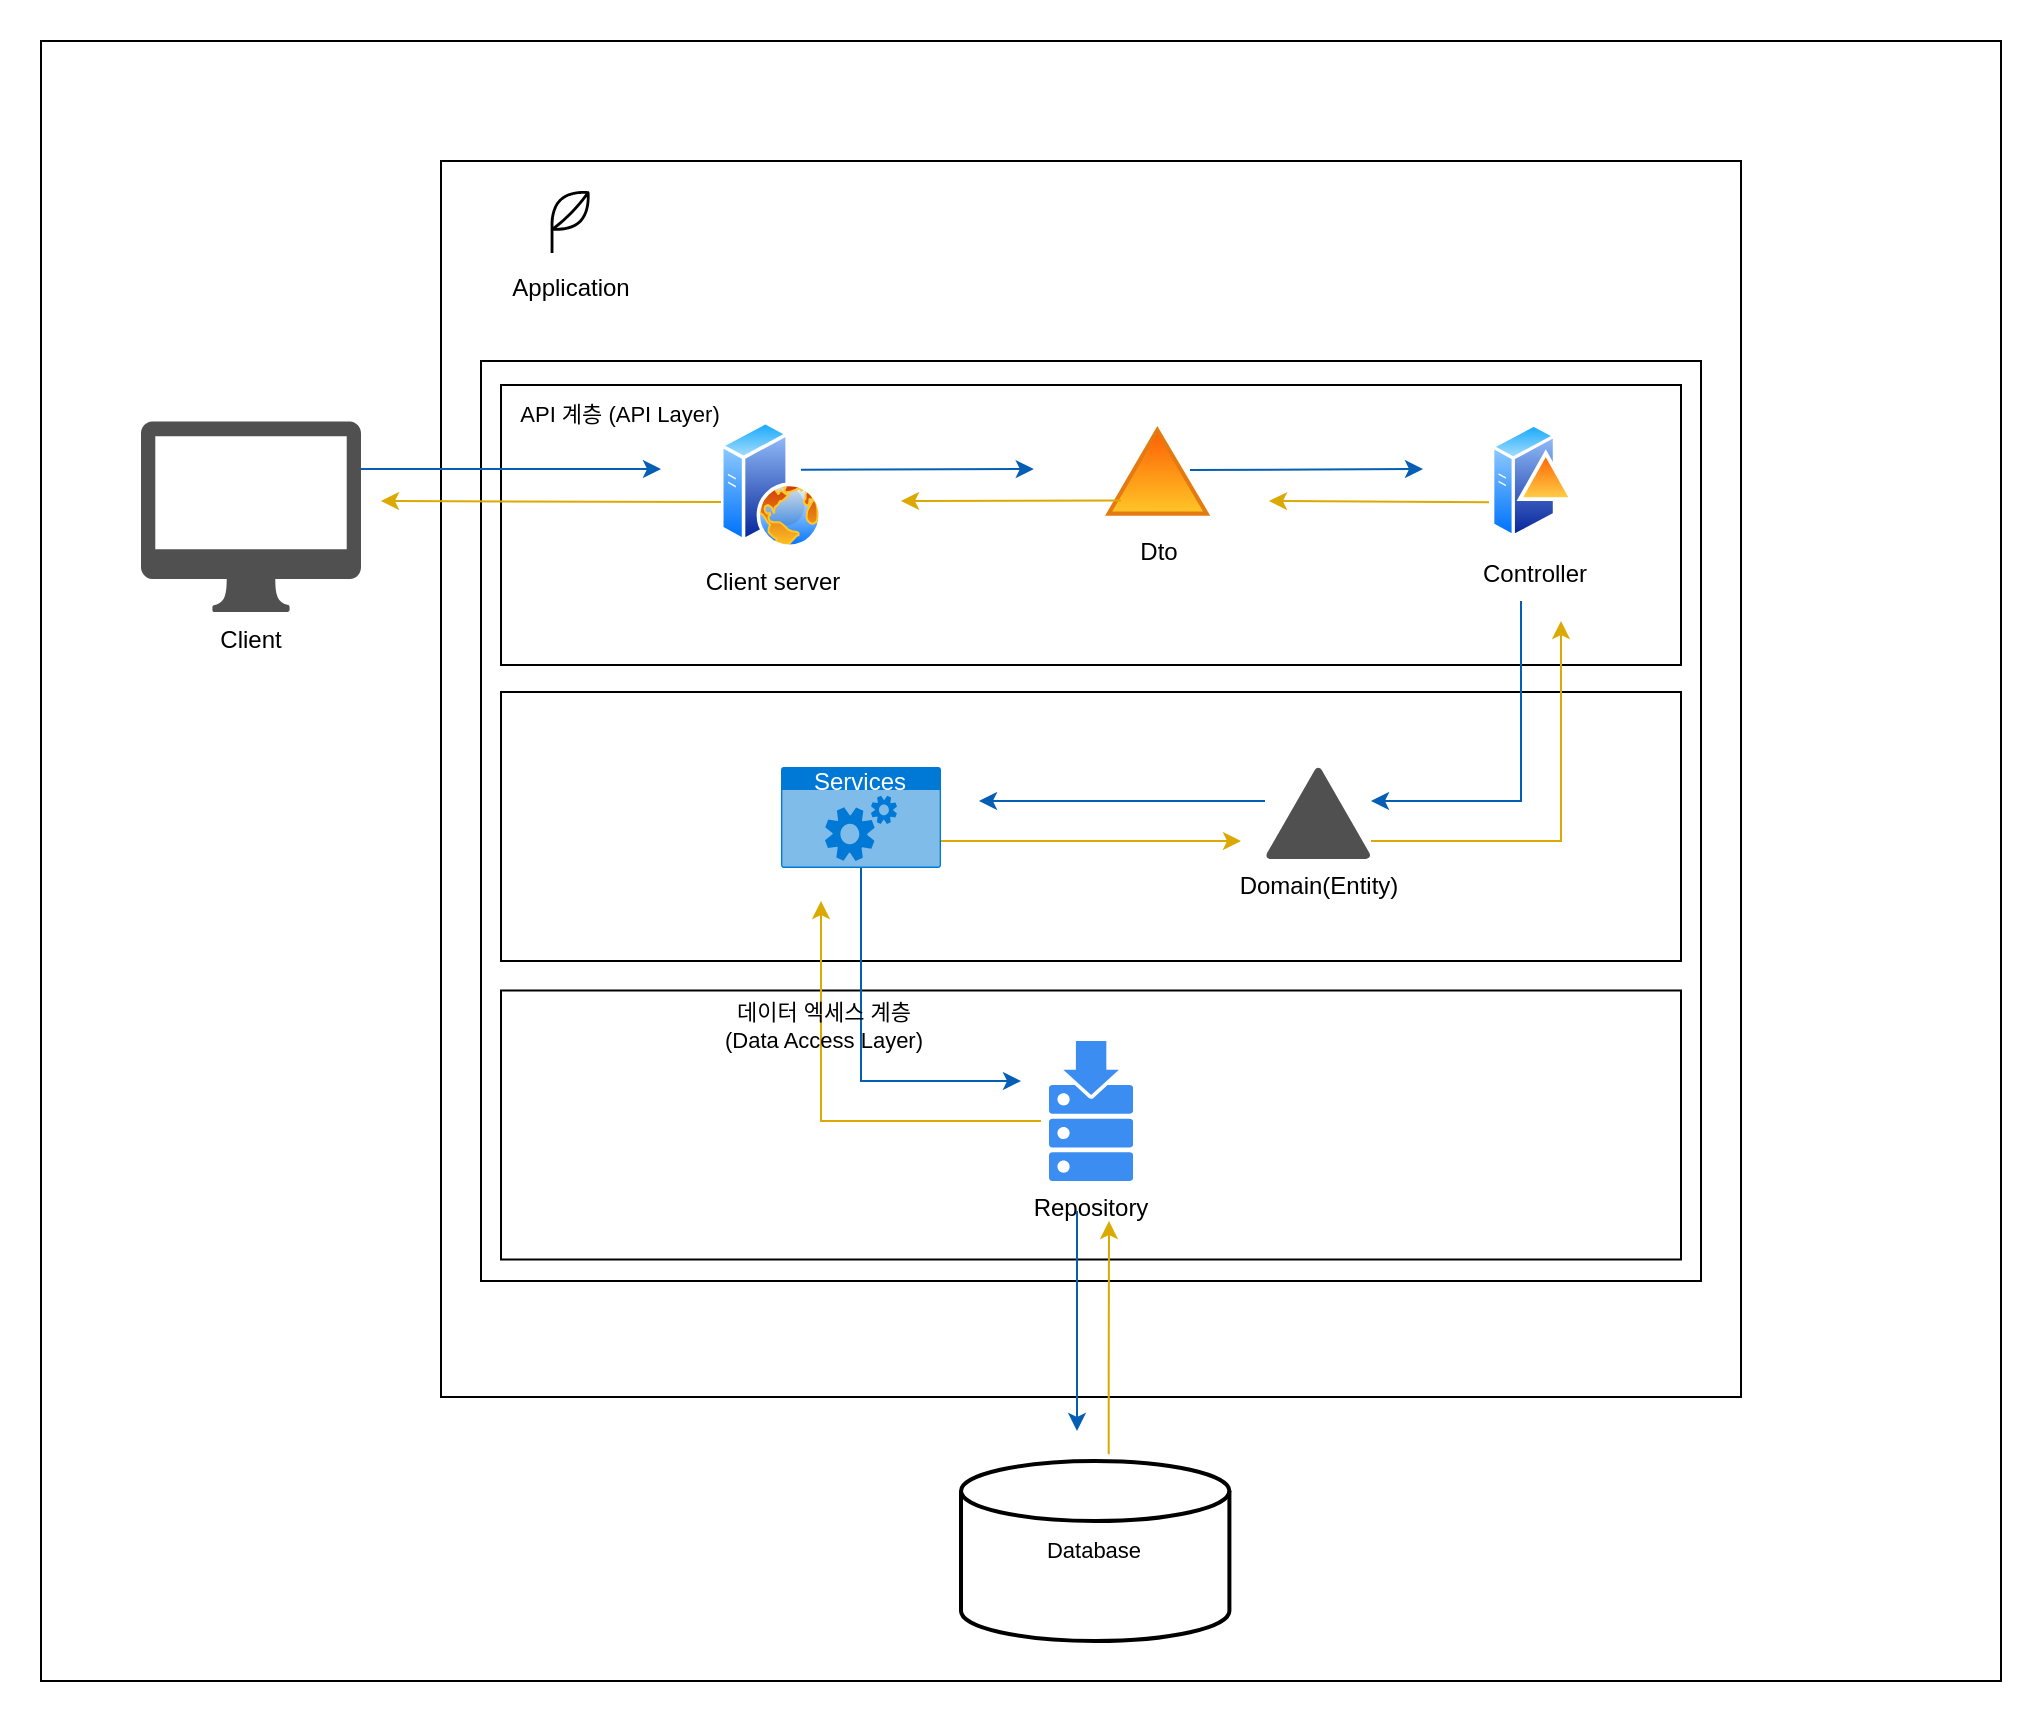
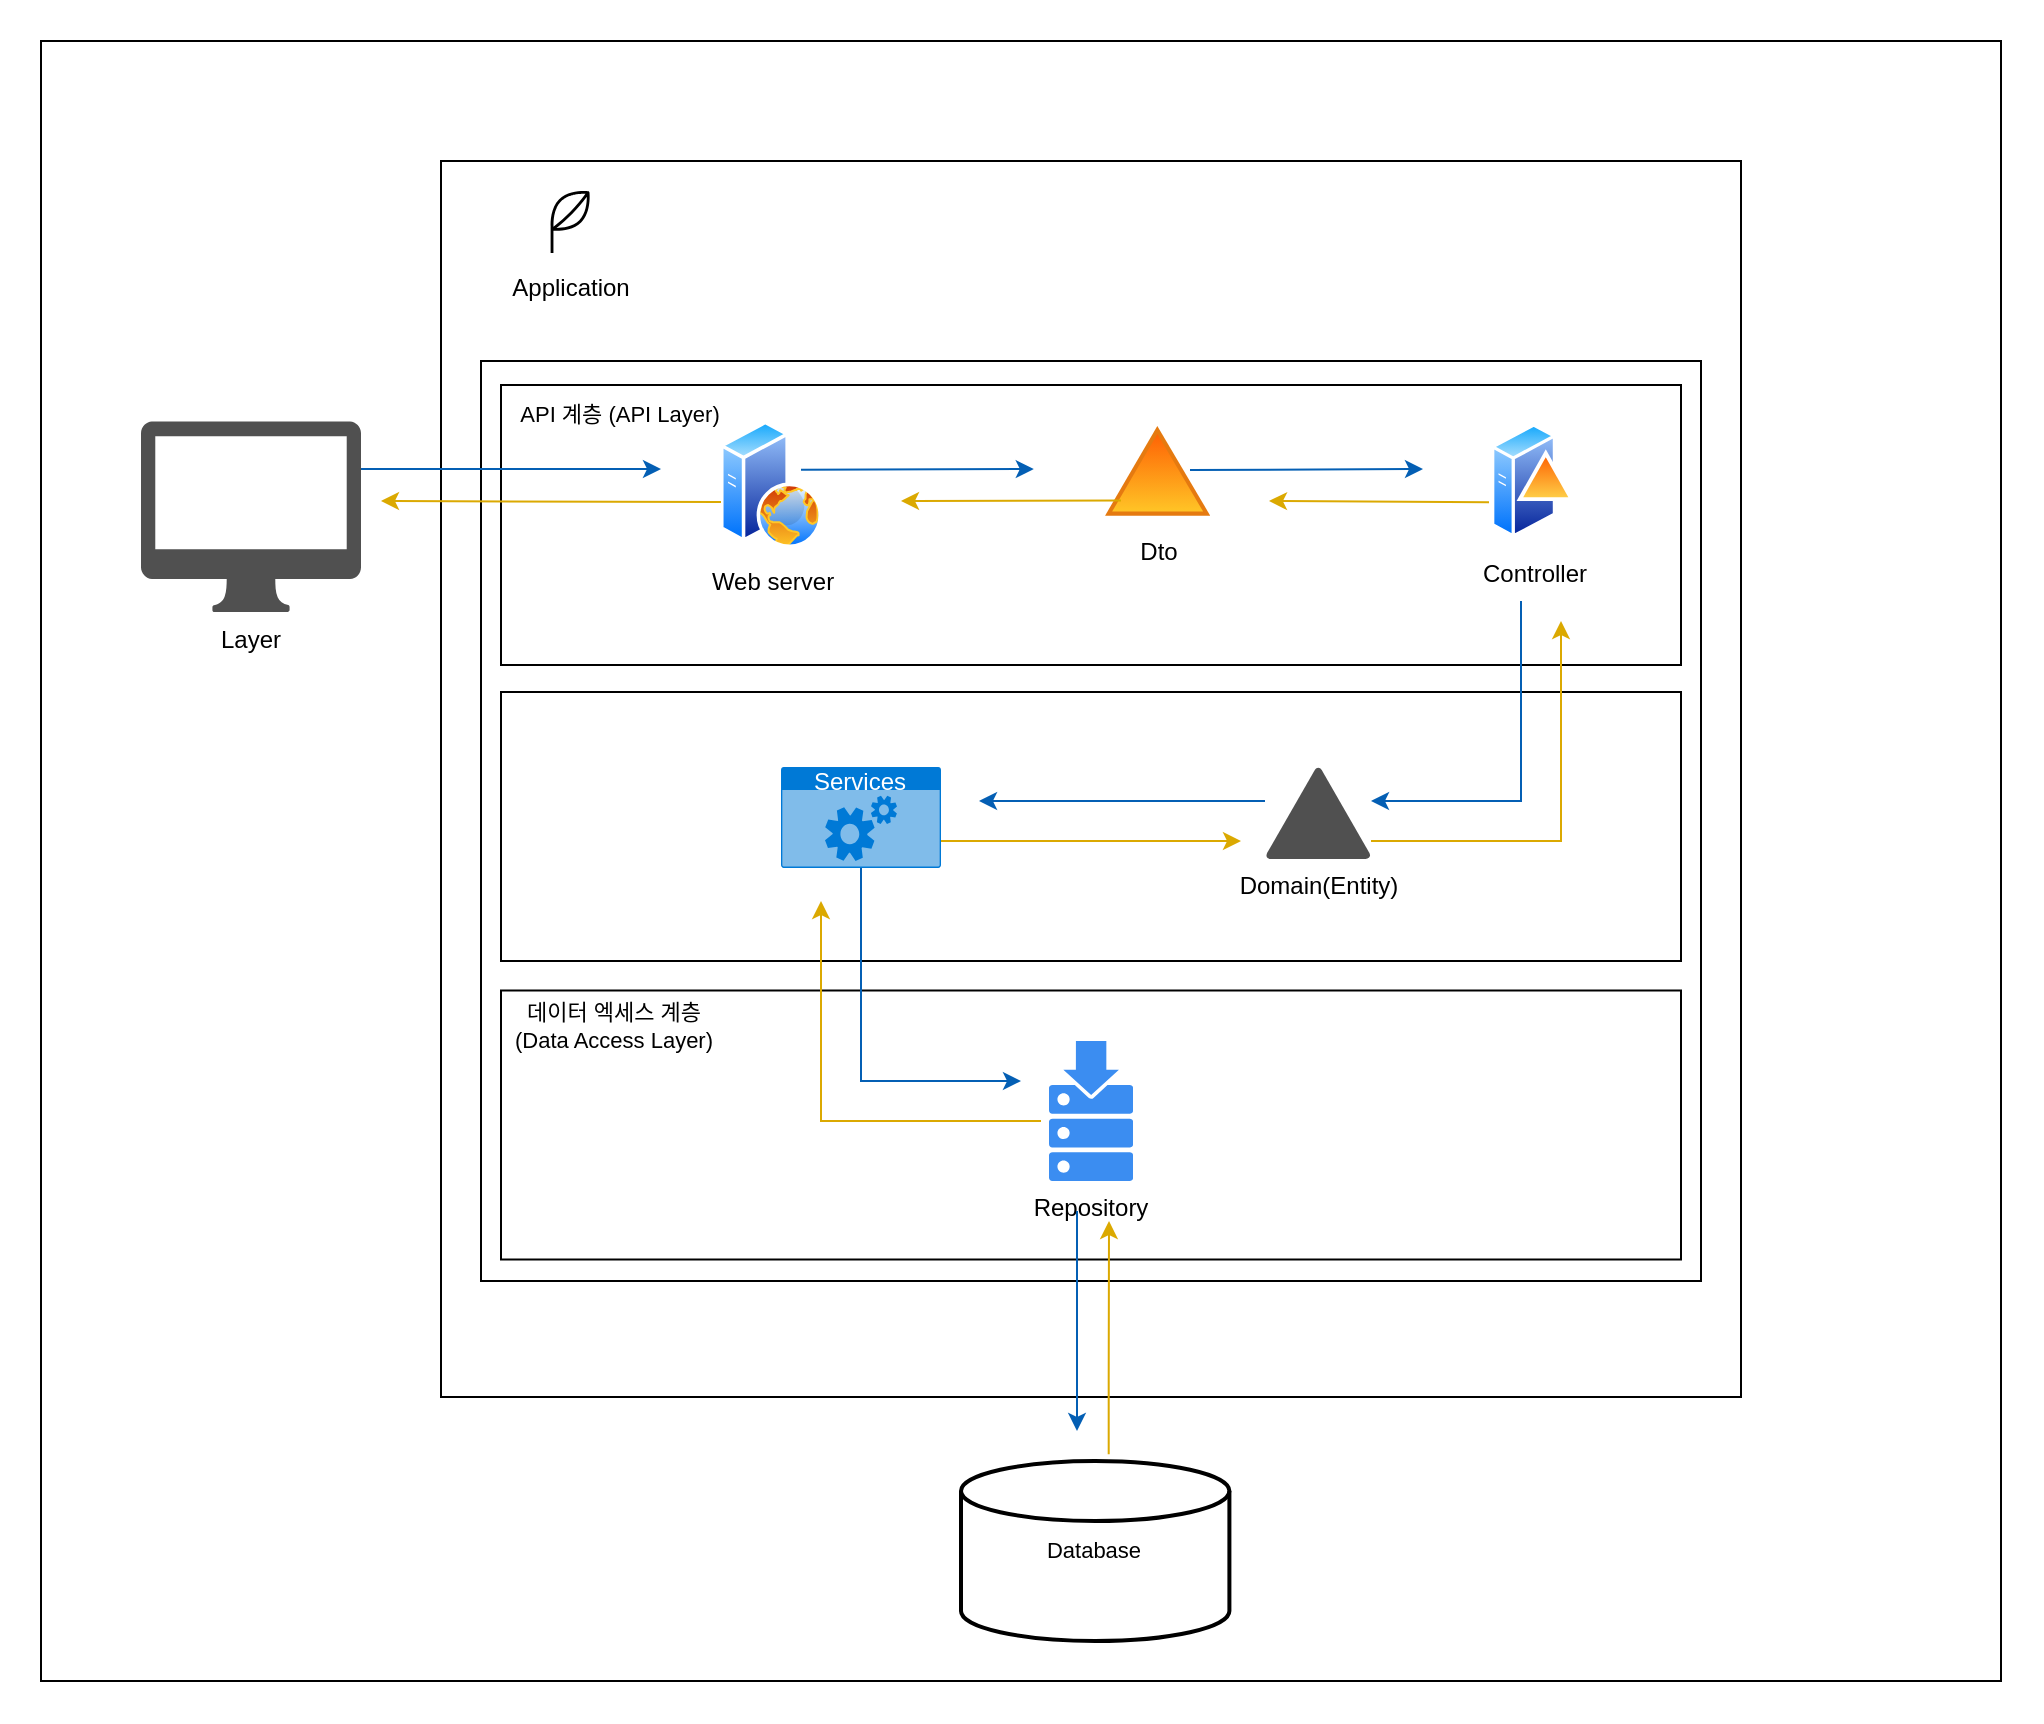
  <mxCell id="0" />
  <mxCell id="1" parent="0" />
  <mxCell id="2" value="" style="whiteSpace=wrap;html=1;fontFamily=Helvetica;fontSize=11;fontColor=default;" vertex="1" parent="1"><mxGeometry x="20" width="980" height="820" as="geometry" y="20" /></mxCell>
  <mxCell id="3" value="" style="whiteSpace=wrap;html=1;fontFamily=Helvetica;fontSize=11;fontColor=default;" vertex="1" parent="1"><mxGeometry x="220" y="80" width="650" height="618" as="geometry" /></mxCell>
  <mxCell id="4" value="" style="whiteSpace=wrap;html=1;fontFamily=Helvetica;fontSize=11;fontColor=default;" vertex="1" parent="1"><mxGeometry x="240" y="180" width="610" height="460" as="geometry" /></mxCell>
  <mxCell id="5" value="" style="whiteSpace=wrap;html=1;fontFamily=Helvetica;fontSize=11;fontColor=default;" vertex="1" parent="1"><mxGeometry x="250" y="494.75" width="590" height="134.5" as="geometry" /></mxCell>
  <mxCell id="6" value="" style="whiteSpace=wrap;html=1;fontFamily=Helvetica;fontSize=11;fontColor=default;" vertex="1" parent="1"><mxGeometry x="250" y="345.5" width="590" height="134.5" as="geometry" /></mxCell>
  <mxCell id="7" value="" style="whiteSpace=wrap;html=1;fontFamily=Helvetica;fontSize=11;fontColor=default;" vertex="1" parent="1"><mxGeometry x="250" y="192" width="590" height="140" as="geometry" /></mxCell>
- <mxCell id="8" value="Client" style="sketch=0;pointerEvents=1;shadow=0;dashed=0;html=1;strokeColor=none;fillColor=#505050;labelPosition=center;verticalLabelPosition=bottom;verticalAlign=top;outlineConnect=0;align=center;shape=mxgraph.office.devices.mac_client;" parent="1" vertex="1"><mxGeometry x="70" y="210.25" width="110" height="95.25" as="geometry" /></mxCell>
+ <mxCell id="8" value="Layer" style="sketch=0;pointerEvents=1;shadow=0;dashed=0;html=1;strokeColor=none;fillColor=#505050;labelPosition=center;verticalLabelPosition=bottom;verticalAlign=top;outlineConnect=0;align=center;shape=mxgraph.office.devices.mac_client;" parent="1" vertex="1"><mxGeometry x="70" y="210.25" width="110" height="95.25" as="geometry" /></mxCell>
  <mxCell id="9" value="Controller" style="image;aspect=fixed;perimeter=ellipsePerimeter;html=1;align=center;shadow=0;dashed=0;spacingTop=3;image=img/lib/active_directory/domain_controller.svg;" parent="1" vertex="1"><mxGeometry x="745.5" y="210.25" width="42" height="60" as="geometry" /></mxCell>
  <mxCell id="10" value="Repository" style="sketch=0;html=1;aspect=fixed;strokeColor=none;shadow=0;fillColor=#3B8DF1;verticalAlign=top;labelPosition=center;verticalLabelPosition=bottom;shape=mxgraph.gcp2.repository" parent="1" vertex="1"><mxGeometry x="524" y="520" width="42" height="70" as="geometry" /></mxCell>
  <mxCell id="11" value="Domain(Entity)" style="sketch=0;pointerEvents=1;shadow=0;dashed=0;html=1;strokeColor=none;fillColor=#505050;labelPosition=center;verticalLabelPosition=bottom;verticalAlign=top;outlineConnect=0;align=center;shape=mxgraph.office.security.domain;" parent="1" vertex="1"><mxGeometry x="632" y="383" width="53" height="46" as="geometry" /></mxCell>
  <mxCell id="12" value="Dto" style="image;aspect=fixed;perimeter=ellipsePerimeter;html=1;align=center;shadow=0;dashed=0;spacingTop=3;image=img/lib/active_directory/windows_domain.svg;" parent="1" vertex="1"><mxGeometry x="550" y="210.25" width="57.65" height="49" as="geometry" /></mxCell>
  <mxCell id="13" value="Application" style="sketch=0;outlineConnect=0;dashed=0;verticalLabelPosition=bottom;verticalAlign=top;align=center;html=1;fontSize=12;fontStyle=0;aspect=fixed;shape=mxgraph.aws4.resourceIcon;resIcon=mxgraph.aws4.application;" parent="1" vertex="1"><mxGeometry x="240" y="90" width="90" height="40" as="geometry" /></mxCell>
- <mxCell id="14" value="Client server" style="image;aspect=fixed;perimeter=ellipsePerimeter;html=1;align=center;shadow=0;dashed=0;spacingTop=3;image=img/lib/active_directory/web_server.svg;" parent="1" vertex="1"><mxGeometry x="360" y="210.25" width="51" height="63.75" as="geometry" /></mxCell>
+ <mxCell id="14" value="Web server" style="image;aspect=fixed;perimeter=ellipsePerimeter;html=1;align=center;shadow=0;dashed=0;spacingTop=3;image=img/lib/active_directory/web_server.svg;" parent="1" vertex="1"><mxGeometry x="360" y="210.25" width="51" height="63.75" as="geometry" /></mxCell>
  <mxCell id="15" style="edgeStyle=elbowEdgeStyle;rounded=0;orthogonalLoop=1;jettySize=auto;html=1;strokeColor=#DBA901;elbow=vertical;" edge="1" parent="1"><mxGeometry relative="1" as="geometry"><mxPoint x="470" y="420" as="sourcePoint" /><mxPoint x="620" y="420" as="targetPoint" /><Array as="points"><mxPoint x="620" y="420" /><mxPoint x="620" y="420" /></Array></mxGeometry></mxCell>
  <mxCell id="16" value="Services" style="html=1;whiteSpace=wrap;strokeColor=none;fillColor=#0079D6;labelPosition=center;verticalLabelPosition=middle;verticalAlign=top;align=center;fontSize=12;outlineConnect=0;spacingTop=-6;fontColor=#FFFFFF;sketch=0;shape=mxgraph.sitemap.services;" parent="1" vertex="1"><mxGeometry x="390" y="383" width="80" height="50.5" as="geometry" /></mxCell>
  <mxCell id="17" style="edgeStyle=elbowEdgeStyle;rounded=0;orthogonalLoop=1;jettySize=auto;html=1;strokeColor=#045FB4;elbow=vertical;" parent="1" edge="1"><mxGeometry relative="1" as="geometry"><mxPoint x="516.4" y="234.25" as="targetPoint" /><mxPoint x="400" y="234.377" as="sourcePoint" /></mxGeometry></mxCell>
  <mxCell id="18" style="edgeStyle=elbowEdgeStyle;rounded=0;orthogonalLoop=1;jettySize=auto;html=1;strokeColor=#045FB4;elbow=vertical;" parent="1" edge="1" source="8"><mxGeometry relative="1" as="geometry"><mxPoint x="330" y="233.5" as="targetPoint" /><mxPoint x="200" y="233" as="sourcePoint" /></mxGeometry></mxCell>
  <mxCell id="19" style="edgeStyle=elbowEdgeStyle;rounded=0;orthogonalLoop=1;jettySize=auto;html=1;strokeColor=#045FB4;elbow=vertical;" edge="1" parent="1"><mxGeometry relative="1" as="geometry"><mxPoint x="711" y="234.41" as="targetPoint" /><mxPoint x="594.5" y="234.487" as="sourcePoint" /></mxGeometry></mxCell>
  <mxCell id="20" style="edgeStyle=elbowEdgeStyle;rounded=0;orthogonalLoop=1;jettySize=auto;html=1;strokeColor=#045FB4;elbow=vertical;" edge="1" parent="1" source="11"><mxGeometry relative="1" as="geometry"><mxPoint x="489" y="400" as="targetPoint" /><mxPoint x="601" y="400" as="sourcePoint" /><Array as="points"><mxPoint x="559" y="400" /></Array></mxGeometry></mxCell>
  <mxCell id="21" style="edgeStyle=elbowEdgeStyle;rounded=0;orthogonalLoop=1;jettySize=auto;html=1;strokeColor=#DBA901;elbow=vertical;" edge="1" parent="1"><mxGeometry relative="1" as="geometry"><mxPoint x="450" y="249.5" as="targetPoint" /><mxPoint x="560" y="249.69" as="sourcePoint" /></mxGeometry></mxCell>
  <mxCell id="22" style="edgeStyle=elbowEdgeStyle;rounded=0;orthogonalLoop=1;jettySize=auto;html=1;strokeColor=#DBA901;elbow=vertical;" edge="1" parent="1"><mxGeometry relative="1" as="geometry"><mxPoint x="634" y="249.87" as="targetPoint" /><mxPoint x="744" y="250.62" as="sourcePoint" /></mxGeometry></mxCell>
  <mxCell id="23" value="Database" style="strokeWidth=2;html=1;shape=mxgraph.flowchart.database;whiteSpace=wrap;fontFamily=Helvetica;fontSize=11;fontColor=default;" vertex="1" parent="1"><mxGeometry x="480" y="730" width="134.2" height="90" as="geometry" /></mxCell>
  <mxCell id="24" style="edgeStyle=elbowEdgeStyle;rounded=0;orthogonalLoop=1;jettySize=auto;html=1;strokeColor=#DBA901;elbow=vertical;" edge="1" parent="1" source="11"><mxGeometry relative="1" as="geometry"><mxPoint x="780" y="310" as="targetPoint" /><mxPoint x="730" y="399.5" as="sourcePoint" /><Array as="points"><mxPoint x="780" y="420" /></Array></mxGeometry></mxCell>
  <mxCell id="25" style="edgeStyle=elbowEdgeStyle;rounded=0;orthogonalLoop=1;jettySize=auto;html=1;strokeColor=#045FB4;elbow=vertical;" edge="1" parent="1" target="11"><mxGeometry relative="1" as="geometry"><mxPoint x="710" y="400" as="targetPoint" /><mxPoint x="760" y="300" as="sourcePoint" /><Array as="points"><mxPoint x="760" y="400" /></Array></mxGeometry></mxCell>
  <mxCell id="26" style="edgeStyle=elbowEdgeStyle;rounded=0;orthogonalLoop=1;jettySize=auto;html=1;strokeColor=#DBA901;elbow=vertical;" edge="1" parent="1"><mxGeometry relative="1" as="geometry"><mxPoint x="520" y="560" as="sourcePoint" /><mxPoint x="410" y="450" as="targetPoint" /><Array as="points"><mxPoint x="500" y="560" /><mxPoint x="580" y="460" /></Array></mxGeometry></mxCell>
  <mxCell id="27" style="edgeStyle=elbowEdgeStyle;rounded=0;orthogonalLoop=1;jettySize=auto;html=1;strokeColor=#045FB4;elbow=vertical;exitX=0.5;exitY=1;exitDx=0;exitDy=0;exitPerimeter=0;" edge="1" parent="1" source="16"><mxGeometry relative="1" as="geometry"><mxPoint x="510" y="540" as="targetPoint" /><mxPoint x="430" y="440" as="sourcePoint" /><Array as="points"><mxPoint x="430" y="540" /></Array></mxGeometry></mxCell>
  <mxCell id="28" style="edgeStyle=elbowEdgeStyle;rounded=0;orthogonalLoop=1;jettySize=auto;html=1;strokeColor=#DBA901;elbow=vertical;" edge="1" parent="1"><mxGeometry relative="1" as="geometry"><mxPoint x="190" y="250" as="targetPoint" /><mxPoint x="360" y="250.51" as="sourcePoint" /><Array as="points"><mxPoint x="340" y="250" /></Array></mxGeometry></mxCell>
  <mxCell id="29" value="API 계층 (API Layer)" style="text;align=center;html=1;verticalAlign=middle;whiteSpace=wrap;rounded=0;fontSize=11;fontFamily=Helvetica;" vertex="1" parent="1"><mxGeometry x="250" y="192" width="120" height="30" as="geometry" /></mxCell>
  <mxCell id="30" style="edgeStyle=elbowEdgeStyle;rounded=0;orthogonalLoop=1;jettySize=auto;html=1;strokeColor=#DBA901;elbow=vertical;exitX=0.595;exitY=-0.038;exitDx=0;exitDy=0;exitPerimeter=0;" edge="1" parent="1"><mxGeometry relative="1" as="geometry"><mxPoint x="553.849" y="726.58" as="sourcePoint" /><mxPoint x="554" y="610" as="targetPoint" /><Array as="points"><mxPoint x="554" y="690" /><mxPoint x="643" y="450" /></Array></mxGeometry></mxCell>
  <mxCell id="31" style="edgeStyle=elbowEdgeStyle;rounded=0;orthogonalLoop=1;jettySize=auto;html=1;strokeColor=#045FB4;elbow=vertical;" edge="1" parent="1"><mxGeometry relative="1" as="geometry"><mxPoint x="538" y="715" as="targetPoint" /><mxPoint x="538" y="605" as="sourcePoint" /><Array as="points" /></mxGeometry></mxCell>
- <mxCell id="32" value="데이터 엑세스 계층 (Data Access Layer)" style="text;strokeColor=none;align=center;fillColor=none;html=1;verticalAlign=middle;whiteSpace=wrap;rounded=0;fontSize=11;fontFamily=Helvetica;fontColor=default;" vertex="1" parent="1"><mxGeometry x="357" y="497.75" width="110" height="30" as="geometry" /></mxCell>
+ <mxCell id="32" value="데이터 엑세스 계층 (Data Access Layer)" style="text;strokeColor=none;align=center;fillColor=none;html=1;verticalAlign=middle;whiteSpace=wrap;rounded=0;fontSize=11;fontFamily=Helvetica;fontColor=default;" vertex="1" parent="1"><mxGeometry x="252" y="497.75" width="110" height="30" as="geometry" /></mxCell>
